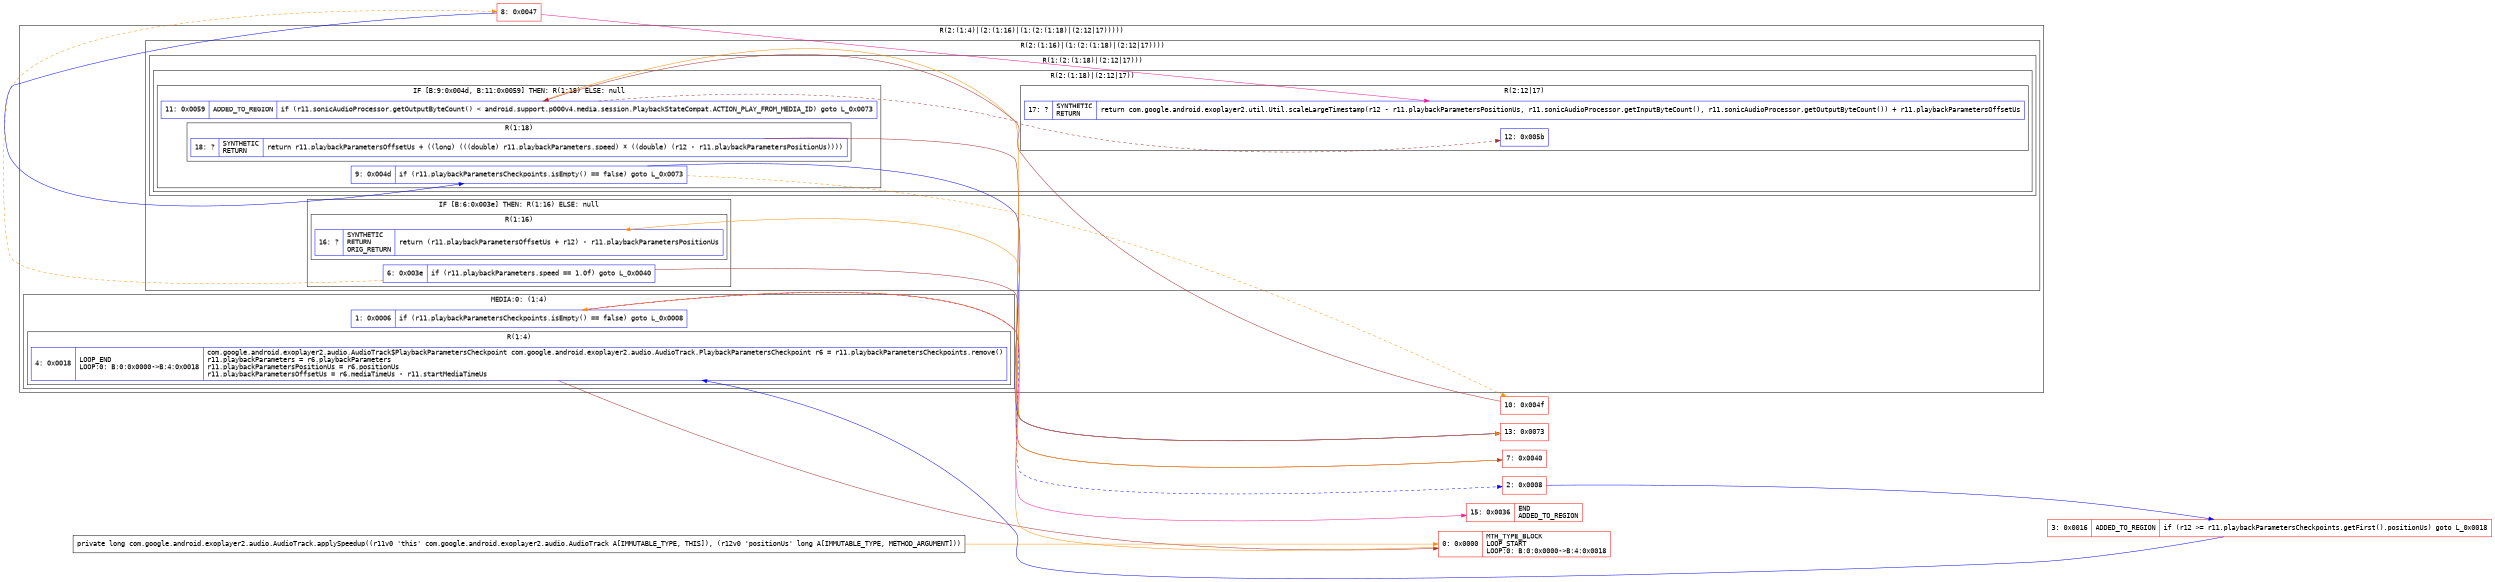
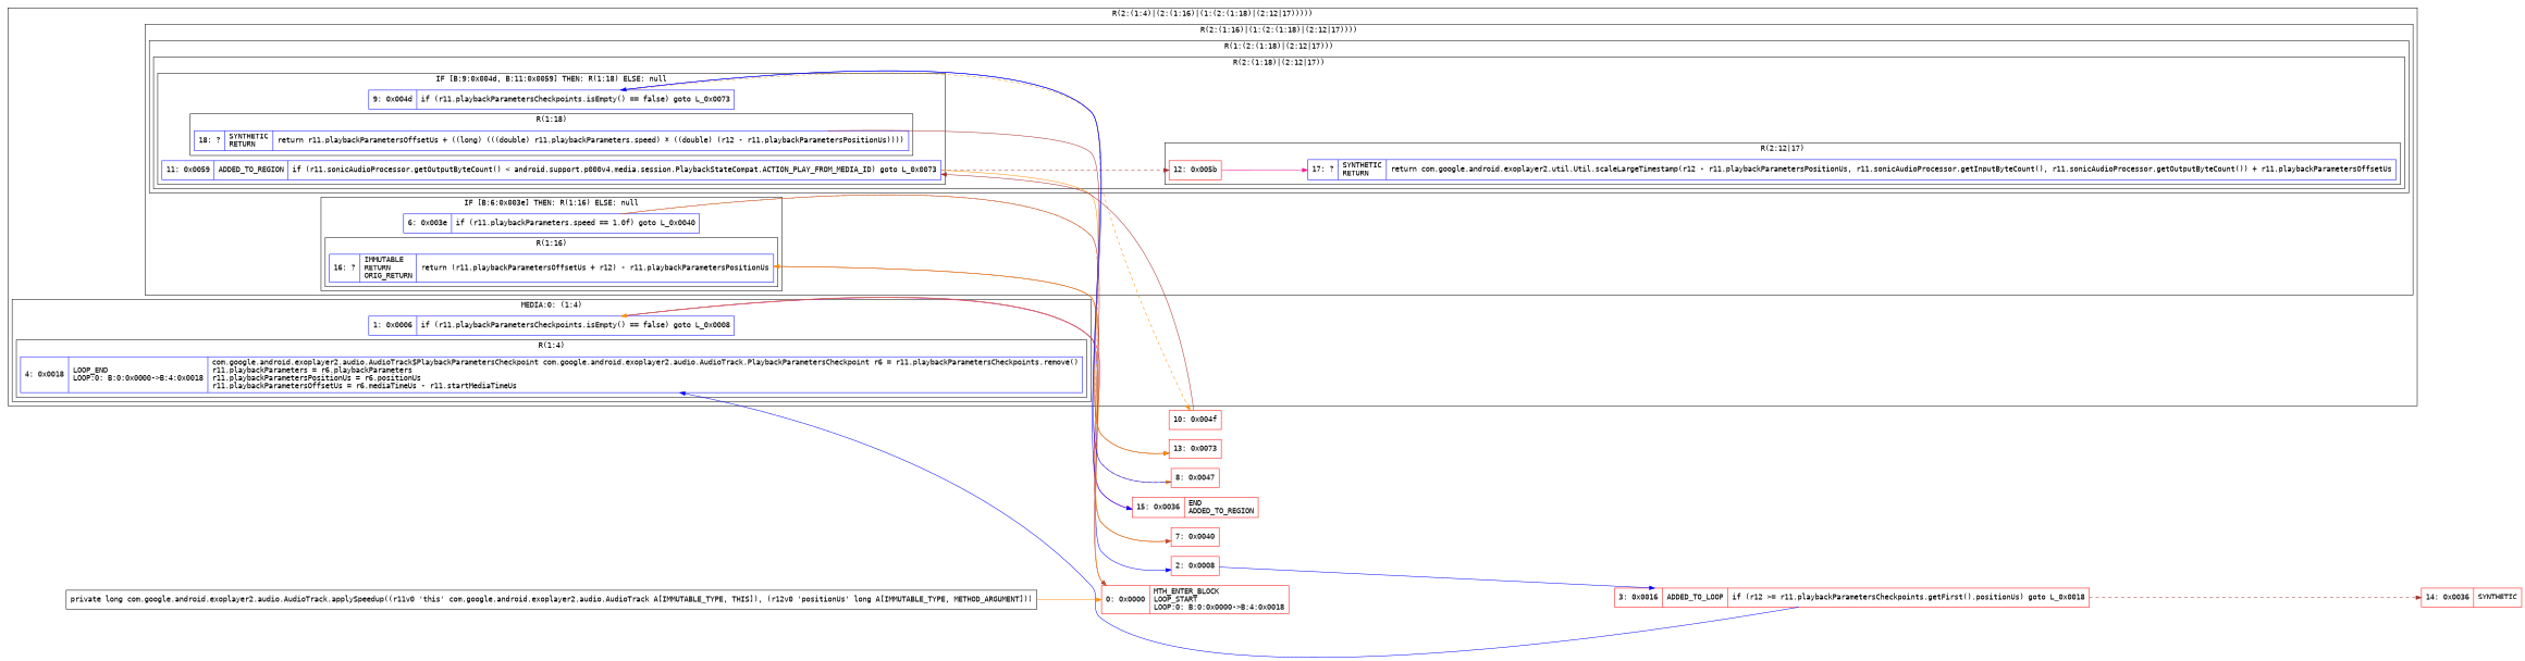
  digraph {
    fontname="DejaVu Sans Mono"
    rankdir=LR
    node [color=blue fontname="DejaVu Sans Mono" shape=record]
    edge [color=brown fontname="DejaVu Sans Mono"]
    n1 [label="{4\:\ 0x0018|LOOP_END\lLOOP:0: B:0:0x0000\-\>B:4:0x0018\l|com.google.android.exoplayer2.audio.AudioTrack$PlaybackParametersCheckpoint com.google.android.exoplayer2.audio.AudioTrack.PlaybackParametersCheckpoint r6 = r11.playbackParametersCheckpoints.remove()\lr11.playbackParameters = r6.playbackParameters\lr11.playbackParametersPositionUs = r6.positionUs\lr11.playbackParametersOffsetUs = r6.mediaTimeUs \- r11.startMediaTimeUs\l}"]
    n2 [label="{1\:\ 0x0006|if (r11.playbackParametersCheckpoints.isEmpty() == false) goto L_0x0008\l}"]
-   n3 [label="{16\:\ ?|SYNTHETIC\lRETURN\lORIG_RETURN\l|return (r11.playbackParametersOffsetUs + r12) \- r11.playbackParametersPositionUs\l}"]
+   n3 [label="{16\:\ ?|IMMUTABLE\lRETURN\lORIG_RETURN\l|return (r11.playbackParametersOffsetUs + r12) \- r11.playbackParametersPositionUs\l}"]
    n4 [label="{6\:\ 0x003e|if (r11.playbackParameters.speed == 1.0f) goto L_0x0040\l}"]
    n5 [label="{18\:\ ?|SYNTHETIC\lRETURN\l|return r11.playbackParametersOffsetUs + ((long) (((double) r11.playbackParameters.speed) * ((double) (r12 \- r11.playbackParametersPositionUs))))\l}"]
    n6 [label="{9\:\ 0x004d|if (r11.playbackParametersCheckpoints.isEmpty() == false) goto L_0x0073\l}"]
    n7 [label="{11\:\ 0x0059|ADDED_TO_REGION\l|if (r11.sonicAudioProcessor.getOutputByteCount() \< android.support.p000v4.media.session.PlaybackStateCompat.ACTION_PLAY_FROM_MEDIA_ID) goto L_0x0073\l}"]
-   n8 [label="{12\:\ 0x005b}"]
+   n8 [color=red label="{12\:\ 0x005b}"]
    n9 [label="{17\:\ ?|SYNTHETIC\lRETURN\l|return com.google.android.exoplayer2.util.Util.scaleLargeTimestamp(r12 \- r11.playbackParametersPositionUs, r11.sonicAudioProcessor.getInputByteCount(), r11.sonicAudioProcessor.getOutputByteCount()) + r11.playbackParametersOffsetUs\l}"]
-   n10 [color=red label="{0\:\ 0x0000|MTH_TYPE_BLOCK\lLOOP_START\lLOOP:0: B:0:0x0000\-\>B:4:0x0018\l}"]
+   n10 [color=red label="{0\:\ 0x0000|MTH_ENTER_BLOCK\lLOOP_START\lLOOP:0: B:0:0x0000\-\>B:4:0x0018\l}"]
    n11 [color=red label="{2\:\ 0x0008}"]
    n12 [color=red label="{15\:\ 0x0036|END\lADDED_TO_REGION\l}"]
    n13 [color=red label="{7\:\ 0x0040}"]
    n14 [color=red label="{8\:\ 0x0047}"]
    n15 [color=red label="{13\:\ 0x0073}"]
    n16 [color=red label="{10\:\ 0x004f}"]
-   n17 [color=red label="{3\:\ 0x0016|ADDED_TO_REGION\l|if (r12 \>= r11.playbackParametersCheckpoints.getFirst().positionUs) goto L_0x0018\l}"]
+   n17 [color=red label="{3\:\ 0x0016|ADDED_TO_LOOP\l|if (r12 \>= r11.playbackParametersCheckpoints.getFirst().positionUs) goto L_0x0018\l}"]
+   n18 [color=red label="{14\:\ 0x0036|SYNTHETIC\l}"]
    n19 [label="{private long com.google.android.exoplayer2.audio.AudioTrack.applySpeedup((r11v0 'this' com.google.android.exoplayer2.audio.AudioTrack A[IMMUTABLE_TYPE, THIS]), (r12v0 'positionUs' long A[IMMUTABLE_TYPE, METHOD_ARGUMENT])) }" color=""]
    subgraph cluster_1 {
      label="R(2:(1:4)|(2:(1:16)|(1:(2:(1:18)|(2:12|17)))))"
      subgraph cluster_2 {
        label="MEDIA:0: (1:4)"
        n2
        subgraph cluster_3 {
          label="R(1:4)"
          n1
        }
      }
      subgraph cluster_4 {
        label="R(2:(1:16)|(1:(2:(1:18)|(2:12|17))))"
        subgraph cluster_5 {
          label="IF [B:6:0x003e] THEN: R(1:16) ELSE: null"
          n4
          subgraph cluster_6 {
            label="R(1:16)"
            n3
          }
        }
        subgraph cluster_7 {
          label="R(1:(2:(1:18)|(2:12|17)))"
          subgraph cluster_8 {
            label="R(2:(1:18)|(2:12|17))"
            subgraph cluster_9 {
              label="IF [B:9:0x004d, B:11:0x0059] THEN: R(1:18) ELSE: null"
              n6
              n7
              subgraph cluster_10 {
                label="R(1:18)"
                n5
              }
            }
            subgraph cluster_11 {
              label="R(2:12|17)"
              n8
              n9
            }
          }
        }
      }
    }
-   n1 -> n10
-   n2 -> n11 [color=blue style=dashed]
+   n3 -> n10
+   n2 -> n11 [color=blue]
    n2 -> n12 [color=deeppink style=solid]
    n4 -> n13
    n4 -> n14 [color=darkorange style=dashed]
    n5 -> n15
-   n6 -> n15 [color=blue]
+   n6 -> n12 [color=blue]
    n6 -> n16 [color=darkorange style=dashed]
    n7 -> n8 [style=dashed]
    n7 -> n15 [color=darkorange]
-   n14 -> n9 [color=deeppink]
+   n8 -> n9 [color=deeppink]
    n10 -> n2 [color=darkorange]
    n11 -> n17 [color=blue]
    n13 -> n3 [color=darkorange]
    n14 -> n6 [color=blue]
    n16 -> n7
    n17 -> n1 [color=blue]
+   n17 -> n18 [style=dashed]
    n19 -> n10 [color=darkorange]
  }
